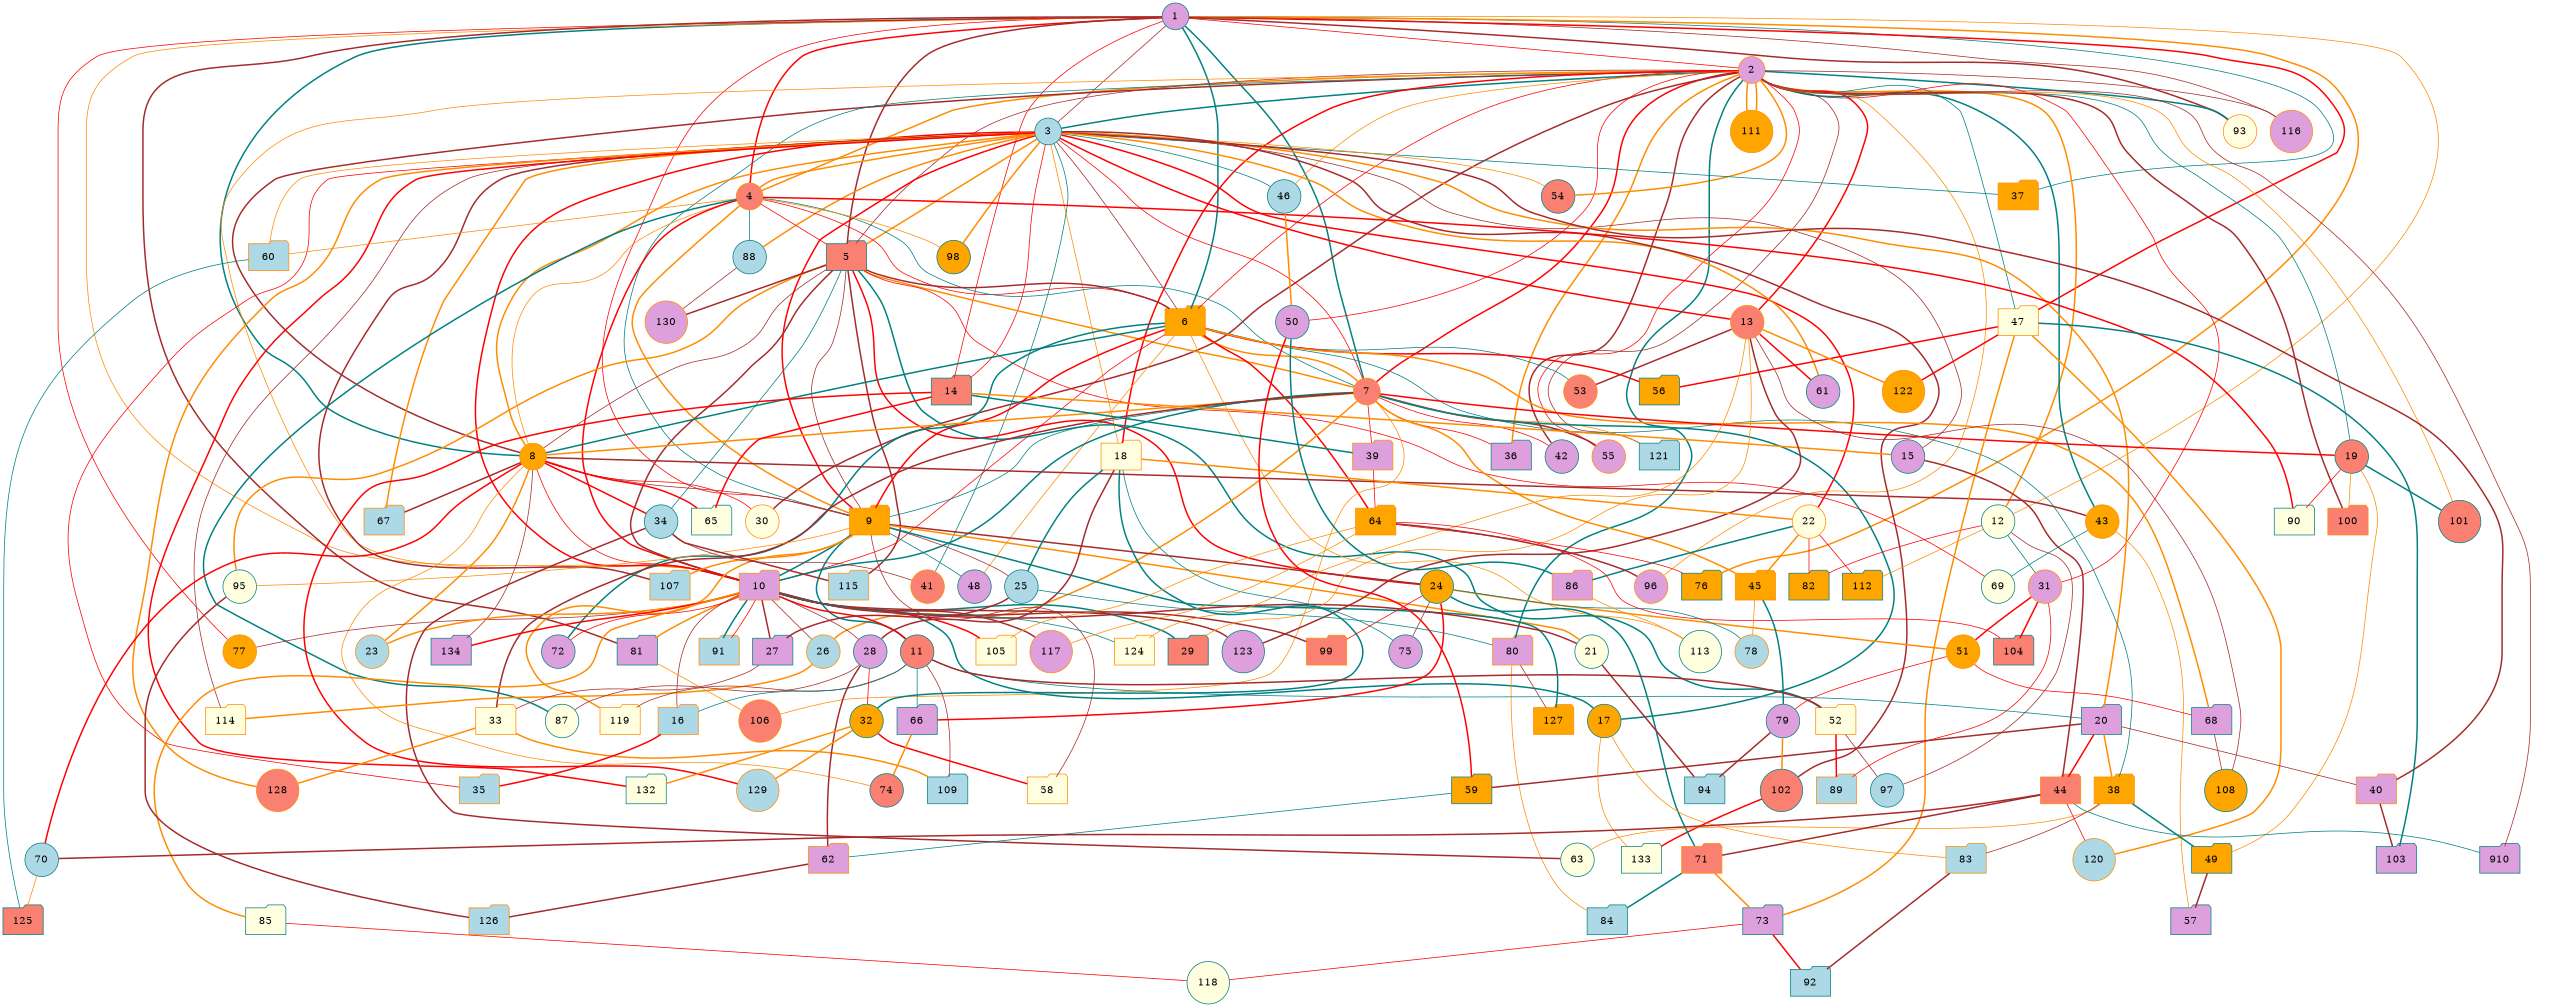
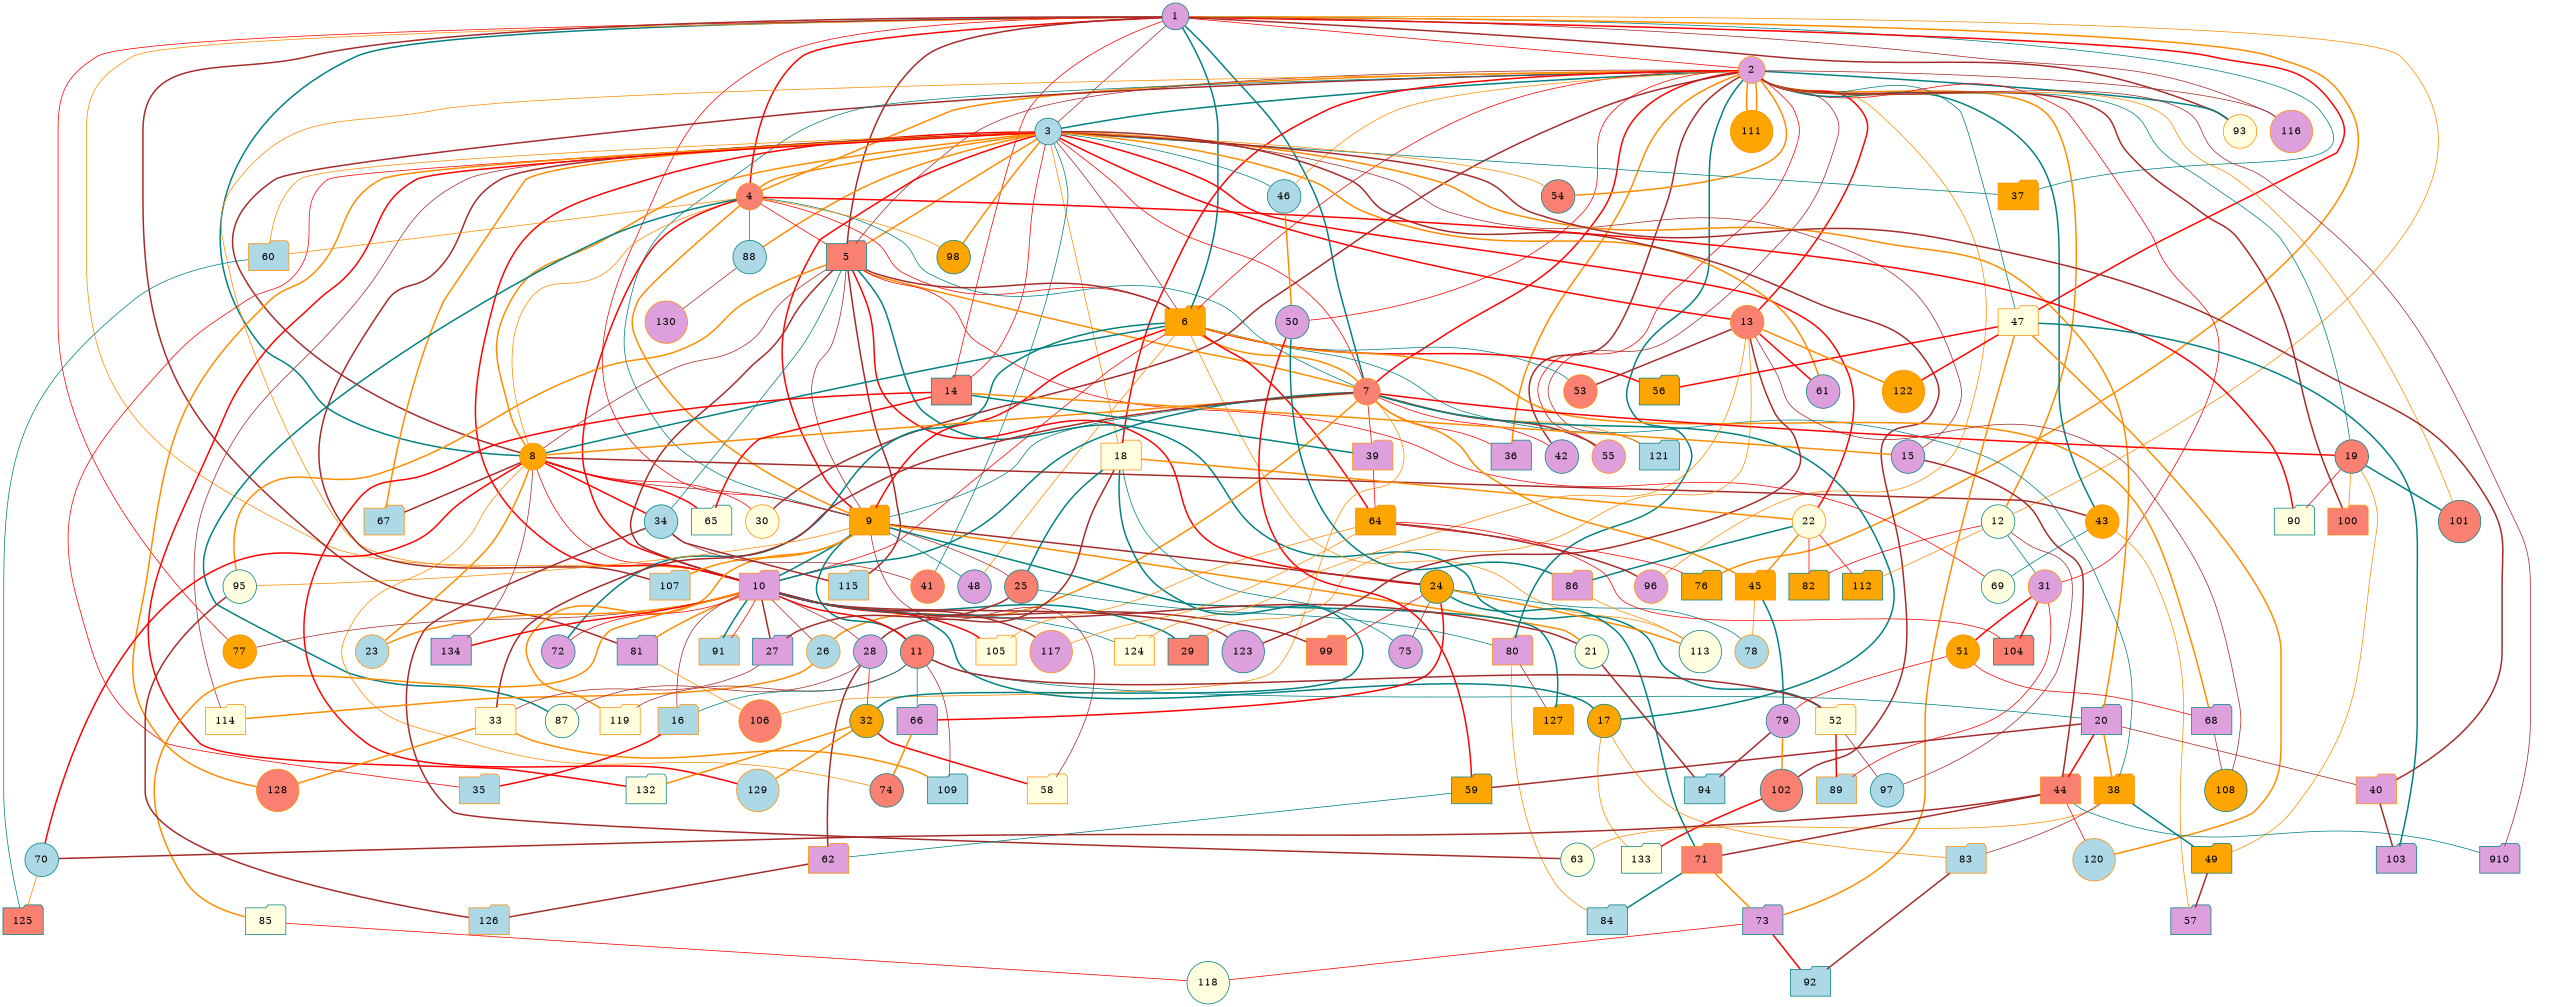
  graph {
    node [color=teal fillcolor=plum shape=folder style=filled]
    edge [color=darkorange style=bold]
    1 [shape=circle]
    2 [color=darkorange shape=circle]
    3 [fillcolor=lightblue shape=circle]
    4 [color=darkorange fillcolor=salmon shape=circle]
    5 [fillcolor=salmon]
    6 [color=darkorange fillcolor=orange]
    7 [color=darkorange fillcolor=salmon shape=circle]
    8 [color=darkorange fillcolor=orange shape=circle]
    9 [color=darkorange fillcolor=orange]
    10 [color=darkorange]
    12 [fillcolor=lightyellow shape=circle]
    14 [fillcolor=salmon]
    37 [color=darkorange fillcolor=orange]
    47 [color=darkorange fillcolor=lightyellow]
    76 [fillcolor=orange]
    77 [color=darkorange fillcolor=orange shape=circle]
    81
    93 [color=darkorange fillcolor=lightyellow shape=circle]
    116 [color=darkorange shape=circle]
    13 [color=darkorange fillcolor=salmon shape=circle]
    18 [color=darkorange fillcolor=lightyellow]
    19 [fillcolor=salmon shape=circle]
    30 [color=darkorange fillcolor=lightyellow shape=circle]
    31 [color=darkorange shape=circle]
    36
    42 [shape=circle]
    43 [color=darkorange fillcolor=orange shape=circle]
    46 [fillcolor=lightblue shape=circle]
    50 [shape=circle]
    54 [fillcolor=salmon shape=circle]
    55 [color=darkorange shape=circle]
    80 [color=darkorange]
    96 [color=darkorange shape=circle]
    100 [color=darkorange fillcolor=salmon]
    101 [fillcolor=salmon shape=circle]
    n36 [label=910]
    111 [color=darkorange fillcolor=orange shape=circle]
    121 [fillcolor=lightblue]
    15 [shape=circle]
    20
    22 [color=darkorange fillcolor=lightyellow shape=circle]
    35 [color=darkorange fillcolor=lightblue]
    40 [color=darkorange]
    41 [color=darkorange fillcolor=salmon shape=circle]
    60 [color=darkorange fillcolor=lightblue]
    61 [shape=circle]
    67 [color=darkorange fillcolor=lightblue]
    88 [fillcolor=lightblue shape=circle]
    98 [fillcolor=orange shape=circle]
    102 [fillcolor=salmon shape=circle]
    107 [color=darkorange fillcolor=lightblue]
    114 [color=darkorange fillcolor=lightyellow]
    128 [color=darkorange fillcolor=salmon shape=circle]
    132 [fillcolor=lightyellow]
    87 [fillcolor=lightyellow shape=circle]
    90 [fillcolor=lightyellow]
    24 [fillcolor=orange shape=circle]
    34 [fillcolor=lightblue shape=circle]
    52 [color=darkorange fillcolor=lightyellow]
    69 [fillcolor=lightyellow shape=circle]
    95 [fillcolor=lightyellow shape=circle]
    115 [color=darkorange fillcolor=lightblue]
    130 [color=darkorange shape=circle]
    38 [color=darkorange fillcolor=orange]
    48 [shape=circle]
    53 [color=darkorange fillcolor=salmon shape=circle]
    56 [fillcolor=orange]
    64 [color=darkorange fillcolor=orange]
    68
    72 [shape=circle]
    113 [fillcolor=lightyellow shape=circle]
    17 [fillcolor=orange shape=circle]
    26 [color=darkorange fillcolor=lightblue shape=circle]
    33 [color=darkorange fillcolor=lightyellow]
    39 [color=darkorange]
    45 [color=darkorange fillcolor=orange]
    106 [color=darkorange fillcolor=salmon shape=circle]
    23 [color=darkorange fillcolor=lightblue shape=circle]
    65 [fillcolor=lightyellow]
    70 [fillcolor=lightblue shape=circle]
    74 [fillcolor=salmon shape=circle]
    n82 [label=134]
    11 [fillcolor=salmon shape=circle]
    21 [fillcolor=lightyellow shape=circle]
-   25 [fillcolor=lightblue shape=circle]
+   25 [fillcolor=salmon shape=circle]
    58 [color=darkorange fillcolor=lightyellow]
    119 [color=darkorange fillcolor=lightyellow]
    127 [color=darkorange fillcolor=orange]
    16 [color=darkorange fillcolor=lightblue]
    27
    28 [shape=circle]
    29 [fillcolor=salmon]
    85 [fillcolor=lightyellow]
    91 [color=darkorange fillcolor=lightblue]
    99 [color=darkorange fillcolor=salmon]
    105 [color=darkorange fillcolor=lightyellow]
    117 [color=darkorange shape=circle]
    123 [shape=circle]
    124 [color=darkorange fillcolor=lightyellow]
    82 [fillcolor=orange]
    97 [fillcolor=lightblue shape=circle]
    112 [fillcolor=orange]
    129 [color=darkorange fillcolor=lightblue shape=circle]
    122 [color=darkorange fillcolor=orange shape=circle]
    103
    120 [color=darkorange fillcolor=lightblue shape=circle]
    73
    108 [fillcolor=orange shape=circle]
    32 [fillcolor=orange shape=circle]
    75 [shape=circle]
    49 [fillcolor=orange]
    51 [color=darkorange fillcolor=orange shape=circle]
    89 [color=darkorange fillcolor=lightblue]
    104 [fillcolor=salmon]
    57
    59 [fillcolor=orange]
    86 [color=darkorange]
    84 [fillcolor=lightblue]
    44 [color=darkorange fillcolor=salmon]
    125 [fillcolor=salmon]
    133 [fillcolor=lightyellow]
    66
    71 [color=darkorange fillcolor=salmon]
    78 [color=darkorange fillcolor=lightblue shape=circle]
    63 [fillcolor=lightyellow shape=circle]
    126 [color=darkorange fillcolor=lightblue]
    83 [color=darkorange fillcolor=lightblue]
    109 [fillcolor=lightblue]
    79 [shape=circle]
    94 [fillcolor=lightblue]
    62 [color=darkorange]
    118 [fillcolor=lightyellow shape=circle]
    92 [fillcolor=lightblue]
    1 -- 2 [color=red style=solid]
    1 -- 3 [color=brown style=solid]
    1 -- 4 [color=red]
    1 -- 5 [color=brown]
    1 -- 6 [color=teal]
    1 -- 7 [color=teal]
    1 -- 8 [color=teal]
    1 -- 9 [color=red style=solid]
    1 -- 10 [style=solid]
    1 -- 12 [style=solid]
    1 -- 14 [color=red style=solid]
    1 -- 37 [color=teal style=solid]
    1 -- 47 [color=red]
    1 -- 76
    1 -- 77 [color=red style=solid]
    1 -- 81 [color=brown]
    1 -- 93 [color=brown]
    1 -- 116 [color=brown style=solid]
    2 -- 3 [color=teal]
    2 -- 4
    2 -- 5 [color=brown style=solid]
    2 -- 6 [color=red style=solid]
    2 -- 7 [color=red]
    2 -- 8 [color=brown]
    2 -- 9 [color=teal style=solid]
    2 -- 10 [style=solid]
    2 -- 12
    2 -- 47 [color=teal style=solid]
    2 -- 93 [color=teal]
    2 -- 116 [color=brown style=solid]
    2 -- 13 [color=red]
    2 -- 18 [color=red]
    2 -- 19 [color=teal style=solid]
    2 -- 30 [color=brown]
    2 -- 31 [color=red style=solid]
    2 -- 36
    2 -- 42 [color=brown]
    2 -- 43 [color=teal]
    2 -- 46 [style=solid]
    2 -- 50 [color=red style=solid]
    2 -- 54
    2 -- 55 [color=red style=solid]
    2 -- 80 [color=teal]
    2 -- 96 [style=solid]
    2 -- 100 [color=brown]
    2 -- 101 [style=solid]
    2 -- n36 [color=brown style=solid]
    2 -- 111
    2 -- 111
    2 -- 121 [color=brown style=solid]
    3 -- 4
    3 -- 5
    3 -- 6 [color=brown style=solid]
    3 -- 7 [color=red style=solid]
    3 -- 8
    3 -- 9 [color=red]
    3 -- 10 [color=red]
    3 -- 14 [color=red style=solid]
    3 -- 37 [color=teal style=solid]
    3 -- 13 [color=red]
    3 -- 18 [style=solid]
    3 -- 46 [color=teal style=solid]
    3 -- 54 [style=solid]
    3 -- 15 [color=brown style=solid]
    3 -- 20
    3 -- 22 [color=red]
    3 -- 35 [color=red style=solid]
    3 -- 40 [color=brown]
    3 -- 41 [color=teal style=solid]
    3 -- 60 [style=solid]
    3 -- 61
    3 -- 67
    3 -- 88
    3 -- 98
    3 -- 102 [color=brown]
    3 -- 107 [color=brown]
    3 -- 114 [color=brown style=solid]
    3 -- 128
    3 -- 132 [color=red]
    4 -- 5 [color=red style=solid]
    4 -- 6 [color=red style=solid]
    4 -- 7 [color=teal style=solid]
    4 -- 8 [style=solid]
    4 -- 9
    4 -- 10 [color=red]
    4 -- 60 [style=solid]
    4 -- 88 [color=teal style=solid]
    4 -- 98 [style=solid]
    4 -- 87 [color=teal]
    4 -- 90 [color=red]
    5 -- 6 [color=brown]
    5 -- 7
    5 -- 8 [color=brown style=solid]
    5 -- 9 [color=brown style=solid]
    5 -- 10 [color=brown]
    5 -- 24 [color=red]
    5 -- 34 [color=teal style=solid]
    5 -- 52 [color=teal]
    5 -- 69 [color=red style=solid]
    5 -- 95
    5 -- 115 [color=brown]
-   5 -- 130 [color=brown]
    6 -- 7
    6 -- 8 [color=teal]
    6 -- 9 [color=red]
    6 -- 10 [color=red style=solid]
    6 -- 38 [color=teal style=solid]
    6 -- 48 [style=solid]
    6 -- 53 [color=teal style=solid]
    6 -- 56 [color=red]
    6 -- 64 [color=red]
    6 -- 68
    6 -- 72 [color=teal]
    6 -- 113 [style=solid]
    7 -- 8
    7 -- 9 [color=teal style=solid]
    7 -- 10 [color=teal]
    7 -- 19 [color=red]
    7 -- 36 [color=red style=solid]
    7 -- 42 [color=red style=solid]
    7 -- 55 [color=brown]
    7 -- 121 [style=solid]
    7 -- 17 [color=teal]
    7 -- 26
    7 -- 33 [color=brown]
    7 -- 39 [color=red style=solid]
    7 -- 45
    7 -- 106 [style=solid]
    8 -- 9 [color=brown style=solid]
    8 -- 10 [color=red style=solid]
    8 -- 30 [color=red style=solid]
    8 -- 43 [color=brown]
    8 -- 67 [color=brown]
    8 -- 34 [color=red]
    8 -- 23
    8 -- 65 [color=red]
    8 -- 70 [color=red]
    8 -- 74 [style=solid]
    8 -- n82 [color=brown style=solid]
    9 -- 10 [color=teal]
    9 -- 107
    9 -- 24 [color=brown]
    9 -- 95 [style=solid]
    9 -- 48 [color=teal style=solid]
    9 -- 11 [color=teal]
    9 -- 21
    9 -- 25 [color=brown style=solid]
    9 -- 58 [color=brown style=solid]
    9 -- 119
    9 -- 127 [color=teal]
    10 -- 77 [color=brown style=solid]
    10 -- 81
    10 -- 72 [color=red style=solid]
    10 -- 17 [color=teal]
    10 -- 26 [color=brown style=solid]
    10 -- 23
    10 -- n82 [color=red]
    10 -- 11 [color=red]
    10 -- 21 [color=brown]
    10 -- 16 [color=brown style=solid]
    10 -- 27 [color=brown]
    10 -- 28 [color=brown style=solid]
    10 -- 29 [color=teal]
    10 -- 85
    10 -- 91 [color=teal]
    10 -- 91 [color=red style=solid]
    10 -- 99 [color=brown]
    10 -- 105 [color=red]
    10 -- 117 [color=brown]
    10 -- 123 [color=brown]
    10 -- 124 [color=teal style=solid]
    12 -- 31 [color=teal style=solid]
    12 -- 82 [color=red style=solid]
    12 -- 97 [color=brown style=solid]
    12 -- 112 [style=solid]
    14 -- 15
    14 -- 39 [color=teal]
    14 -- 65 [color=red]
    14 -- 129 [color=red]
    47 -- 56 [color=red]
    47 -- 122 [color=red]
    47 -- 103 [color=teal]
    47 -- 120
    47 -- 73
    81 -- 106 [style=solid]
    13 -- 61 [color=red]
    13 -- 53 [color=brown]
    13 -- 29 [style=solid]
    13 -- 123 [color=brown]
    13 -- 124 [style=solid]
    13 -- 122
    13 -- 108 [color=brown style=solid]
    18 -- 22
    18 -- 25 [color=teal]
    18 -- 28 [color=brown]
    18 -- 32 [color=teal]
    18 -- 75 [color=teal style=solid]
    19 -- 100 [style=solid]
    19 -- 101 [color=teal]
    19 -- 90 [color=red style=solid]
    19 -- 49 [style=solid]
    31 -- 51 [color=red]
    31 -- 89 [color=red style=solid]
    31 -- 104 [color=red]
    43 -- 69 [color=teal style=solid]
    43 -- 57 [style=solid]
    46 -- 50
    50 -- 59 [color=red]
    50 -- 86 [color=teal]
    80 -- 127 [color=brown style=solid]
    80 -- 84 [style=solid]
    15 -- 44 [color=brown]
    20 -- 40 [color=brown style=solid]
    20 -- 38
    20 -- 59 [color=brown]
    20 -- 44 [color=red]
    22 -- 45
    22 -- 82 [color=red style=solid]
    22 -- 112 [color=red style=solid]
    22 -- 86 [color=teal]
    40 -- 103 [color=brown]
    60 -- 125 [color=teal style=solid]
    88 -- 130 [color=brown style=solid]
    102 -- 133 [color=red]
    24 -- 99 [color=red style=solid]
    24 -- 75 [color=brown style=solid]
-   24 -- 51
+   24 -- 113
    24 -- 66 [color=red]
    24 -- 71 [color=teal]
    24 -- 78 [color=teal style=solid]
    34 -- 41 [color=brown style=solid]
    34 -- 115 [color=brown]
    34 -- 63 [color=brown]
    52 -- 97 [color=brown style=solid]
    52 -- 89 [color=red]
    95 -- 126 [color=brown]
    38 -- 49 [color=teal]
    38 -- 63 [style=solid]
    38 -- 83 [color=brown style=solid]
    64 -- 76 [color=red style=solid]
    64 -- 96 [color=brown]
    64 -- 105 [style=solid]
    64 -- 117 [style=solid]
    64 -- 104 [color=red style=solid]
    68 -- 108 [color=brown style=solid]
    17 -- 133 [style=solid]
    17 -- 83 [style=solid]
    26 -- 114
    33 -- 128
    33 -- 109
    39 -- 64 [color=red style=solid]
    45 -- 78 [style=solid]
    45 -- 79 [color=teal]
    70 -- 125 [style=solid]
    11 -- 20 [color=teal style=solid]
    11 -- 52 [color=brown]
    11 -- 119 [color=brown style=solid]
    11 -- 16 [color=teal style=solid]
    11 -- 66 [color=teal style=solid]
    11 -- 109 [color=brown style=solid]
    21 -- 94 [color=brown]
    25 -- 80 [color=teal style=solid]
    25 -- 27 [color=brown]
    16 -- 35 [color=red]
    27 -- 33 [color=brown style=solid]
    28 -- 87 [color=brown style=solid]
    28 -- 32 [color=red style=solid]
    28 -- 62 [color=brown]
    85 -- 118 [color=red style=solid]
    73 -- 118 [color=red style=solid]
    73 -- 92 [color=red]
    32 -- 132
    32 -- 58 [color=red]
    32 -- 129
    49 -- 57 [color=brown]
    51 -- 68 [color=red style=solid]
    51 -- 79 [color=red style=solid]
    59 -- 62 [color=teal style=solid]
    86 -- 113 [style=solid]
    44 -- n36 [color=teal style=solid]
    44 -- 70 [color=brown]
    44 -- 120 [color=red style=solid]
    44 -- 71 [color=brown]
    66 -- 74
    71 -- 73
    71 -- 84 [color=teal]
    83 -- 92 [color=brown]
    79 -- 102
    79 -- 94 [color=brown]
    62 -- 126 [color=brown]
  }
